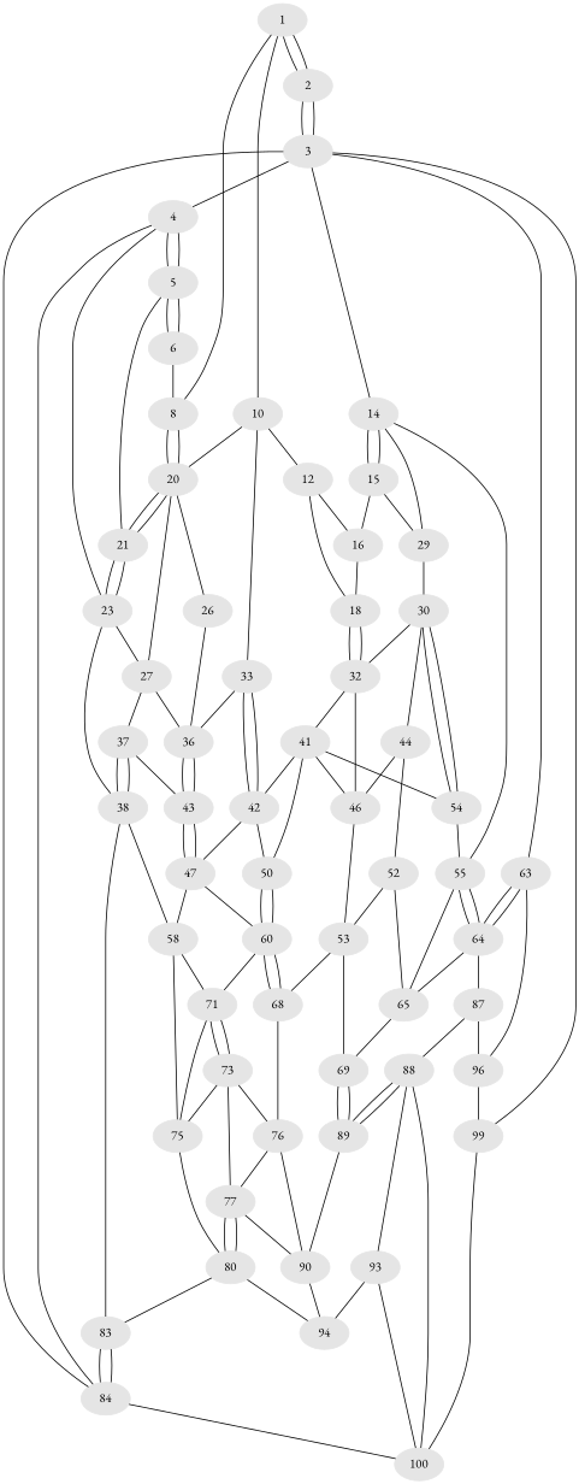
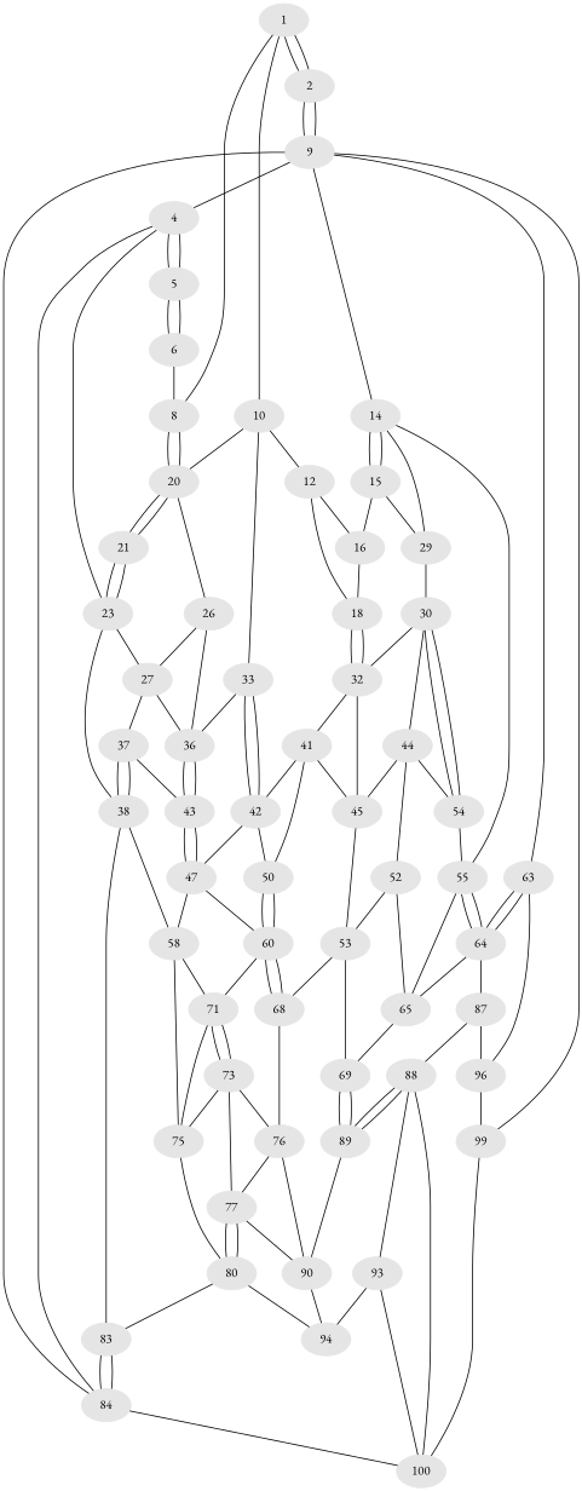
  graph {
    fontname="EB Garamond"
    node [color=gray90 fontname="EB Garamond" style=filled]
    edge [fontname="EB Garamond"]
    1 [super="+7"]
    2
    8
    10 [super="+11"]
-   3 [super="+62"]
+   3 [super="+62" label=9]
    20 [super="+22"]
    12 [super="+13"]
    33
    4
    14 [super="+28"]
    63
    84 [super="+85"]
    99
    5 [super="+17"]
    23 [super="+24"]
    15 [super="+25"]
    29
    55 [super="+56"]
    64 [super="+70"]
    96 [super="+98"]
    100 [super="+102"]
    6 [super="+9"]
    21
    27 [super="+36"]
    38 [super="+39"]
    26
    16 [super="+19"]
    18
    n29 [label=36 super="+35"]
    42 [super="+46"]
    32 [super="+40"]
    30 [super="+31"]
    65 [super="+66"]
    41 [super="+48"]
-   45 [super="+49" label=46]
+   45 [super="+49"]
    37
    58 [super="+59"]
    83 [super="+86"]
    43
    44 [super="+51"]
    54
    52
    50
    53 [super="+67"]
    47 [super="+57"]
    71 [super="+72"]
    75 [super="+78"]
    60 [super="+61"]
    68
    69
    76 [super="+77"]
    89
    87 [super="+97"]
    73 [super="+74"]
    80 [super="+81"]
    88 [super="+92"]
    n57 [label=77 super="+82"]
    90 [super="+91"]
    94 [super="+95"]
    93 [super="+101"]
    1 -- 2
    1 -- 2
    1 -- 8
    1 -- 10
    2 -- 3
    2 -- 3
    8 -- 20
    8 -- 20
    10 -- 20
    10 -- 12
    10 -- 33
    3 -- 4
    3 -- 14
    3 -- 63
    3 -- 84
    3 -- 99
    20 -- 21
    20 -- 21
    20 -- 26
    12 -- 16
    12 -- 18
    33 -- n29
    33 -- 42
    33 -- 42
    4 -- 84
    4 -- 5
    4 -- 5
    4 -- 23
    14 -- 15
    14 -- 15
    14 -- 29
    14 -- 55
    63 -- 64
    63 -- 64
    63 -- 96
    84 -- 100
    99 -- 100
    5 -- 6 [weight=2]
    5 -- 6
-   5 -- 21
    23 -- 27
    23 -- 38
    15 -- 29
    15 -- 16 [weight=2]
    29 -- 30
    55 -- 64
    55 -- 64
    55 -- 65
    64 -- 65
    64 -- 87
    96 -- 99
    6 -- 8
    21 -- 23
    21 -- 23
    27 -- n29
    27 -- 37
    38 -- 58
    38 -- 83
-   20 -- 27
+   26 -- 27
    26 -- n29
    16 -- 18
    18 -- 32
    18 -- 32
    n29 -- 43
    n29 -- 43
    42 -- 50
    42 -- 47
    32 -- 41
    32 -- 45
    30 -- 32
    30 -- 44
    30 -- 54
    30 -- 54
    65 -- 69
    41 -- 42
    41 -- 45
    41 -- 50
    45 -- 53
    37 -- 38
    37 -- 38
    37 -- 43
    58 -- 71
    58 -- 75
    83 -- 84 [weight=2]
    83 -- 84
    43 -- 47
    43 -- 47
    44 -- 45
-   41 -- 54
+   44 -- 54
    44 -- 52
    54 -- 55
    52 -- 65
    52 -- 53
    50 -- 60
    50 -- 60
    53 -- 68
    53 -- 69
    47 -- 58
    47 -- 60
    71 -- 75
    71 -- 73
    71 -- 73
    75 -- 80
    60 -- 71
    60 -- 68
    60 -- 68
    68 -- 76
    69 -- 89
    69 -- 89
    76 -- n57
    76 -- 90
    89 -- 90
    87 -- 96 [weight=2]
    87 -- 88
    73 -- 75
    73 -- 76
    73 -- n57
    80 -- 83
    80 -- 94
    88 -- 100
    88 -- 89
    88 -- 89
    88 -- 93
    n57 -- 80
    n57 -- 80
    n57 -- 90
    90 -- 94
    93 -- 100
    93 -- 94 [weight=2]
  }
